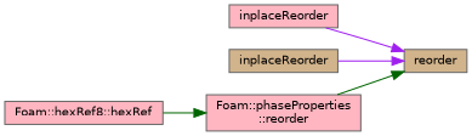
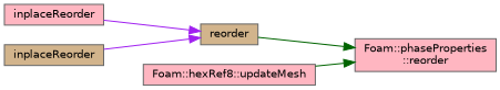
  digraph {
    rankdir=RL
    node [color=grey40 fillcolor=lightpink fontname=Helvetica fontsize=10 shape=box style=filled]
    edge [color=purple dir=back fontname=Helvetica fontsize=10 labelfontname=Helvetica labelfontsize=10 style=solid]
    n1 [color=gray40 fillcolor=tan fontcolor=black height=0.2 label=reorder width=0.4]
    n2 [height=0.2 label=inplaceReorder width=0.4]
    n3 [fillcolor=tan height=0.2 label=inplaceReorder width=0.4]
    n4 [height=0.2 label="Foam::phaseProperties\l::reorder" width=0.4]
-   n5 [height=0.2 label="Foam::hexRef8::hexRef" width=0.4]
+   n5 [height=0.2 label="Foam::hexRef8::updateMesh" width=0.4]
    n1 -> n2
    n1 -> n3
-   n1 -> n4 [color=darkgreen]
+   n4 -> n1 [color=darkgreen]
    n4 -> n5 [color=darkgreen]
  }
